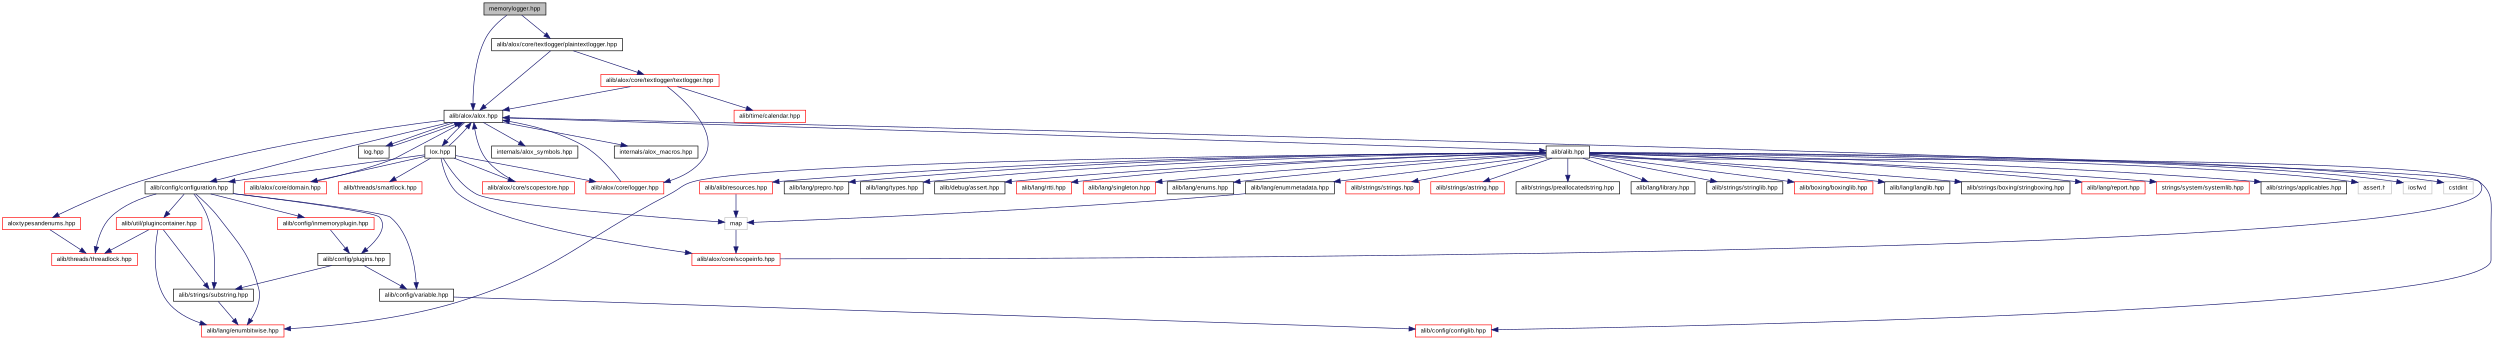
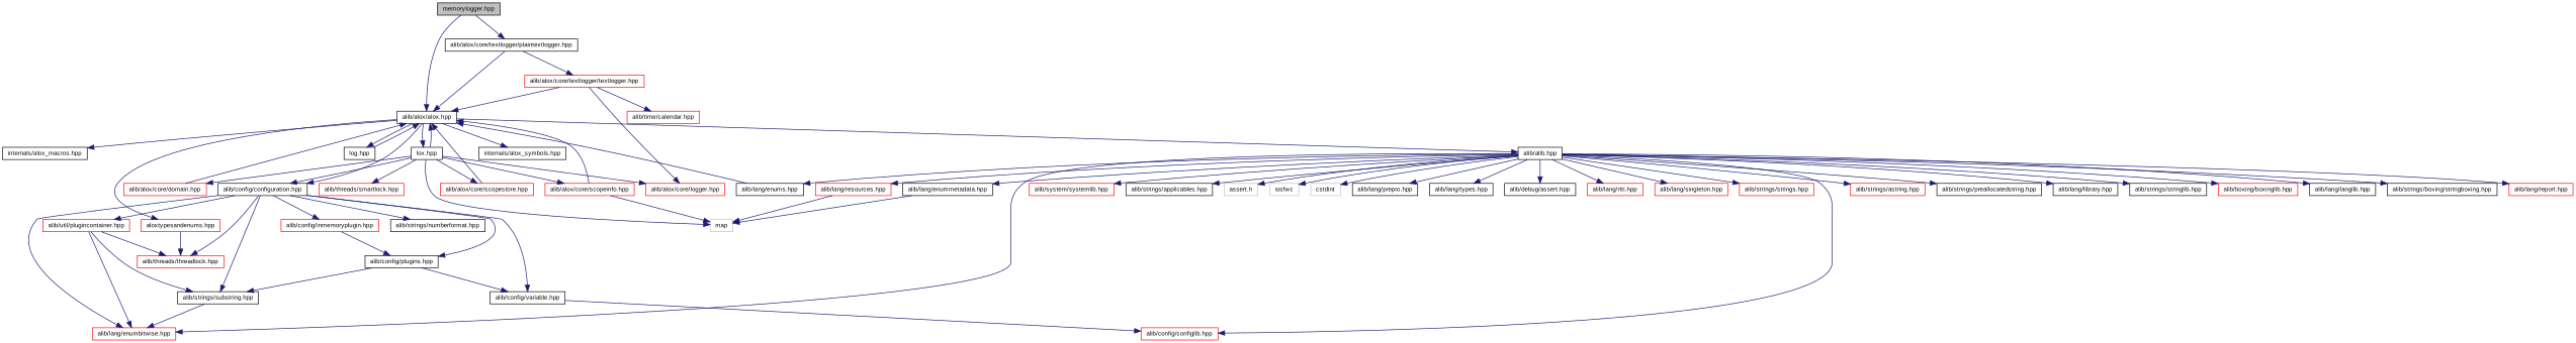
  digraph {
    fontname="Liberation Sans"
    node [color=black fillcolor=white fontname="Liberation Sans" fontsize=10 shape=record style=filled]
    edge [color=midnightblue fontname="Liberation Sans" fontsize=10 labelfontname=Helvetica labelfontsize=10 style=solid]
    n1 [fillcolor=grey75 fontcolor=black height=0.2 label="memorylogger.hpp" width=0.4]
    n2 [height=0.2 label="alib/alox/alox.hpp" width=0.4]
    n3 [height=0.2 label="alib/alox/core/textlogger/plaintextlogger.hpp" width=0.4]
    n4 [height=0.2 label="alib/alib.hpp" width=0.4]
    n5 [height=0.2 label="internals/alox_symbols.hpp" width=0.4]
    n6 [height=0.2 label="internals/alox_macros.hpp" width=0.4]
    n7 [height=0.2 label="alib/config/configuration.hpp" width=0.4]
    n8 [color=red height=0.2 label="aloxtypesandenums.hpp" width=0.4]
    n9 [height=0.2 label="log.hpp" width=0.4]
    n10 [height=0.2 label="lox.hpp" width=0.4]
    n11 [color=red height=0.2 label="alib/alox/core/textlogger/textlogger.hpp" width=0.4]
    n12 [color=grey75 height=0.2 label="assert.h" width=0.4]
    n13 [color=grey75 height=0.2 label=iosfwd width=0.4]
    n14 [color=grey75 height=0.2 label=cstdint width=0.4]
    n15 [height=0.2 label="alib/lang/prepro.hpp" width=0.4]
    n16 [height=0.2 label="alib/lang/types.hpp" width=0.4]
    n17 [height=0.2 label="alib/debug/assert.hpp" width=0.4]
    n18 [color=red height=0.2 label="alib/lang/rtti.hpp" width=0.4]
    n19 [color=red height=0.2 label="alib/lang/singleton.hpp" width=0.4]
    n20 [height=0.2 label="alib/lang/enums.hpp" width=0.4]
    n21 [color=red height=0.2 label="alib/strings/strings.hpp" width=0.4]
    n22 [color=red height=0.2 label="alib/strings/astring.hpp" width=0.4]
    n23 [height=0.2 label="alib/strings/preallocatedstring.hpp" width=0.4]
-   n24 [color=red height=0.2 label="alib/alib/resources.hpp" width=0.4]
+   n24 [color=red height=0.2 label="alib/lang/resources.hpp" width=0.4]
    n25 [height=0.2 label="alib/lang/library.hpp" width=0.4]
    n26 [height=0.2 label="alib/strings/stringlib.hpp" width=0.4]
    n27 [color=red height=0.2 label="alib/boxing/boxinglib.hpp" width=0.4]
    n28 [height=0.2 label="alib/lang/langlib.hpp" width=0.4]
    n29 [height=0.2 label="alib/strings/boxing/stringboxing.hpp" width=0.4]
    n30 [color=red height=0.2 label="alib/lang/report.hpp" width=0.4]
    n31 [color=red height=0.2 label="alib/lang/enumbitwise.hpp" width=0.4]
    n32 [height=0.2 label="alib/lang/enummetadata.hpp" width=0.4]
    n33 [color=red height=0.2 label="alib/config/configlib.hpp" width=0.4]
-   n34 [color=red height=0.2 label="strings/system/systemlib.hpp" width=0.4]
+   n34 [color=red height=0.2 label="alib/system/systemlib.hpp" width=0.4]
    n35 [height=0.2 label="alib/strings/applicables.hpp" width=0.4]
    n36 [color=red height=0.2 label="alib/threads/threadlock.hpp" width=0.4]
    n37 [height=0.2 label="alib/strings/substring.hpp" width=0.4]
+   n38 [height=0.2 label="alib/strings/numberformat.hpp" width=0.4]
    n39 [height=0.2 label="alib/config/variable.hpp" width=0.4]
    n40 [height=0.2 label="alib/config/plugins.hpp" width=0.4]
    n41 [color=red height=0.2 label="alib/util/plugincontainer.hpp" width=0.4]
    n42 [color=red height=0.2 label="alib/config/inmemoryplugin.hpp" width=0.4]
    n43 [color=grey75 height=0.2 label=map width=0.4]
    n44 [color=red height=0.2 label="alib/threads/smartlock.hpp" width=0.4]
    n45 [color=red height=0.2 label="alib/alox/core/scopeinfo.hpp" width=0.4]
    n46 [color=red height=0.2 label="alib/alox/core/logger.hpp" width=0.4]
    n47 [color=red height=0.2 label="alib/alox/core/domain.hpp" width=0.4]
    n48 [color=red height=0.2 label="alib/alox/core/scopestore.hpp" width=0.4]
    n49 [color=red height=0.2 label="alib/time/calendar.hpp" width=0.4]
    n1 -> n2
    n1 -> n3
    n2 -> n4
    n2 -> n5
    n2 -> n6
    n2 -> n7
    n2 -> n8
    n2 -> n9
    n2 -> n10
    n3 -> n2
    n3 -> n11
    n4 -> n12
    n4 -> n13
    n4 -> n14
    n4 -> n15
    n4 -> n16
    n4 -> n17
    n4 -> n18
    n4 -> n19
    n4 -> n20
    n4 -> n21
    n4 -> n22
    n4 -> n23
    n4 -> n24
    n4 -> n25
    n4 -> n26
    n4 -> n27
    n4 -> n28
    n4 -> n29
    n4 -> n30
    n4 -> n31
    n4 -> n32
    n4 -> n33
    n4 -> n34
    n4 -> n35
    n7 -> n31
    n7 -> n36
    n7 -> n37
+   n7 -> n38
    n7 -> n39
    n7 -> n40
    n7 -> n41
    n7 -> n42
    n8 -> n36
    n9 -> n2
    n10 -> n2
    n10 -> n7
    n10 -> n43
    n10 -> n44
    n10 -> n45
    n10 -> n46
    n10 -> n47
    n10 -> n48
    n11 -> n2
    n11 -> n46
    n11 -> n49
    n24 -> n43
    n32 -> n43
    n37 -> n31
    n39 -> n33
    n40 -> n37
    n40 -> n39
    n41 -> n31
    n41 -> n36
    n41 -> n37
    n42 -> n40
    n45 -> n2
-   n43 -> n45
-   n46 -> n2
+   n45 -> n43
+   n20 -> n2
    n47 -> n2
    n48 -> n2
  }
